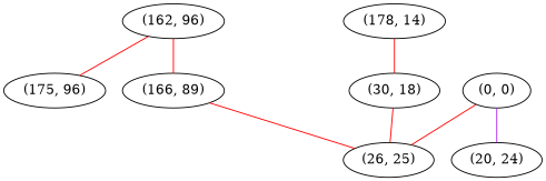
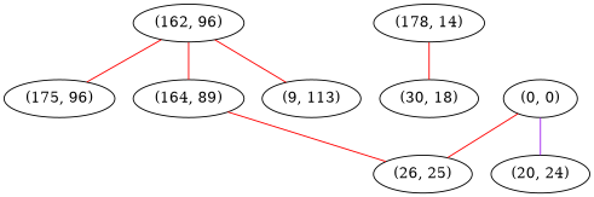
  graph {
    edge [color=red weight=1]
    n1 [label="(162, 96)"]
    "(175, 96)"
-   "(164, 89)" [label="(166, 89)"]
+   "(164, 89)"
+   "(9, 113)"
    "(26, 25)"
    "(0, 0)"
    "(20, 24)"
    "(178, 14)"
    "(30, 18)"
    n1 -- "(175, 96)"
    n1 -- "(164, 89)"
+   n1 -- "(9, 113)"
    "(164, 89)" -- "(26, 25)"
    "(0, 0)" -- "(26, 25)"
    "(0, 0)" -- "(20, 24)" [color=purple weight=4]
    "(178, 14)" -- "(30, 18)"
-   "(30, 18)" -- "(26, 25)"
  }
